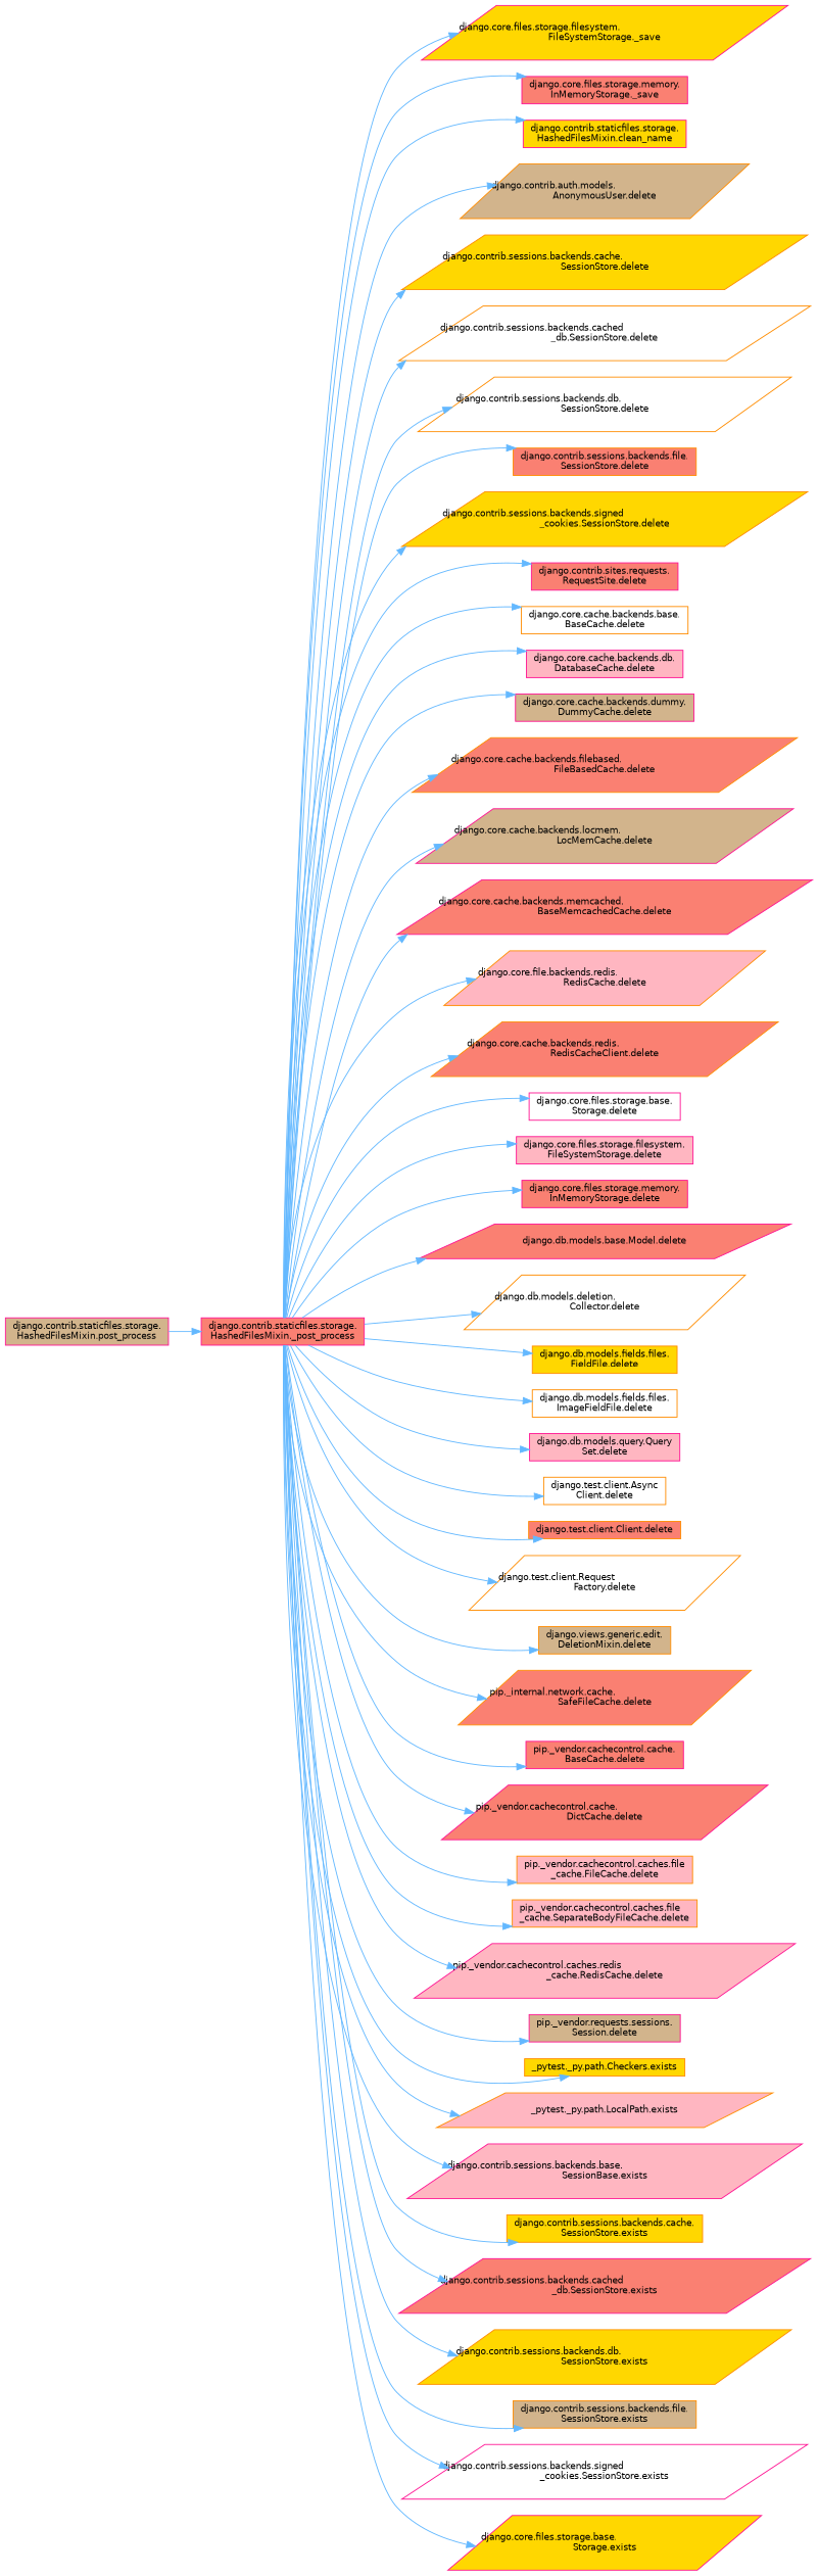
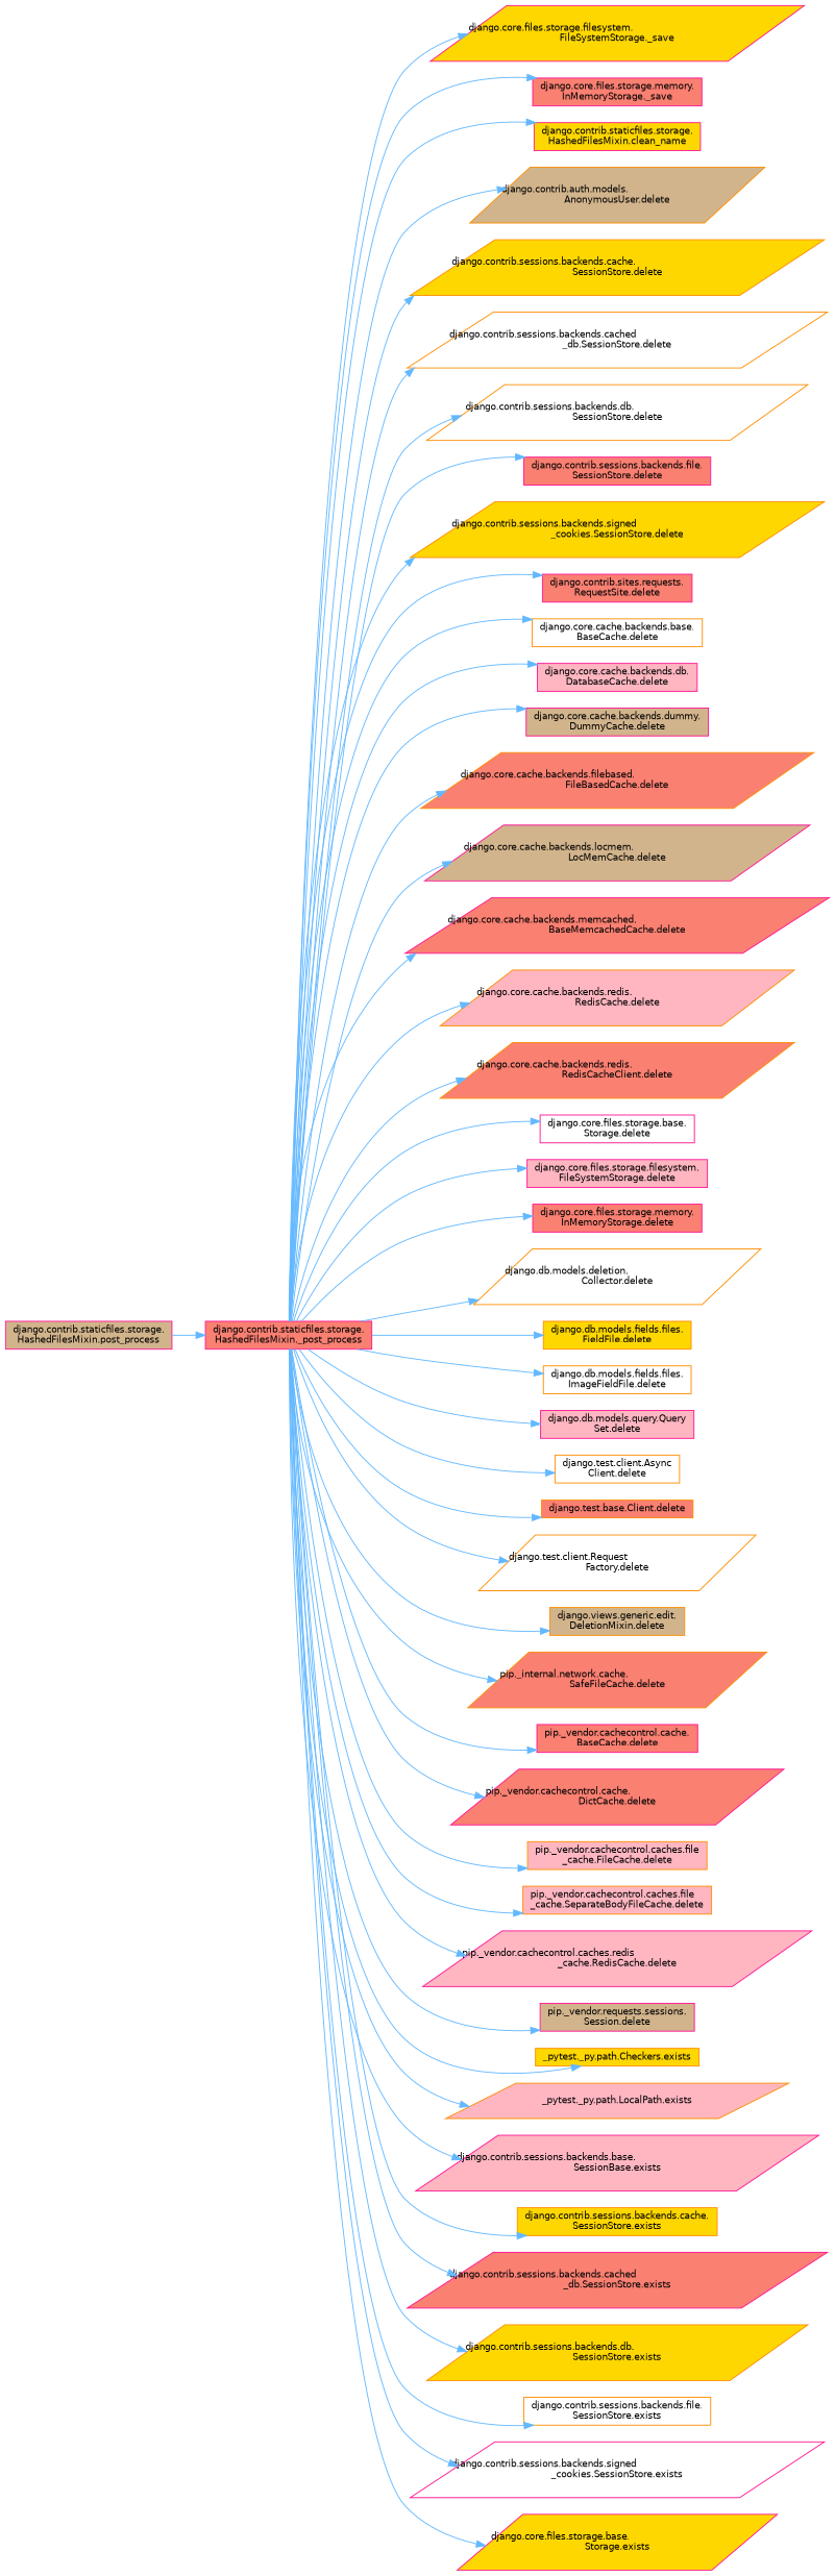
  digraph {
    rankdir=LR
    node [color=deeppink fillcolor=salmon fontname=Helvetica fontsize=10 shape=box style=filled]
    edge [color=steelblue1 fontname=Helvetica fontsize=10 labelfontname=Helvetica labelfontsize=10 style=solid]
    n1 [fillcolor=tan fontcolor=black height=0.2 label="django.contrib.staticfiles.storage.\lHashedFilesMixin.post_process" width=0.4]
    n2 [height=0.2 label="django.contrib.staticfiles.storage.\lHashedFilesMixin._post_process" width=0.4]
    n3 [fillcolor=gold height=0.2 label="django.core.files.storage.filesystem.\lFileSystemStorage._save" shape=parallelogram width=0.4]
    n4 [height=0.2 label="django.core.files.storage.memory.\lInMemoryStorage._save" width=0.4]
    n5 [fillcolor=gold height=0.2 label="django.contrib.staticfiles.storage.\lHashedFilesMixin.clean_name" width=0.4]
    n6 [color=darkorange fillcolor=tan height=0.2 label="django.contrib.auth.models.\lAnonymousUser.delete" shape=parallelogram width=0.4]
    n7 [color=darkorange fillcolor=gold height=0.2 label="django.contrib.sessions.backends.cache.\lSessionStore.delete" shape=parallelogram width=0.4]
    n8 [color=darkorange fillcolor=white height=0.2 label="django.contrib.sessions.backends.cached\l_db.SessionStore.delete" shape=parallelogram width=0.4]
    n9 [color=darkorange fillcolor=white height=0.2 label="django.contrib.sessions.backends.db.\lSessionStore.delete" shape=parallelogram width=0.4]
-   n10 [color=darkorange height=0.2 label="django.contrib.sessions.backends.file.\lSessionStore.delete" width=0.4]
+   n10 [height=0.2 label="django.contrib.sessions.backends.file.\lSessionStore.delete" width=0.4]
    n11 [color=darkorange fillcolor=gold height=0.2 label="django.contrib.sessions.backends.signed\l_cookies.SessionStore.delete" shape=parallelogram width=0.4]
    n12 [height=0.2 label="django.contrib.sites.requests.\lRequestSite.delete" width=0.4]
    n13 [color=darkorange fillcolor=white height=0.2 label="django.core.cache.backends.base.\lBaseCache.delete" width=0.4]
    n14 [fillcolor=lightpink height=0.2 label="django.core.cache.backends.db.\lDatabaseCache.delete" width=0.4]
    n15 [fillcolor=tan height=0.2 label="django.core.cache.backends.dummy.\lDummyCache.delete" width=0.4]
    n16 [color=darkorange height=0.2 label="django.core.cache.backends.filebased.\lFileBasedCache.delete" shape=parallelogram width=0.4]
    n17 [fillcolor=tan height=0.2 label="django.core.cache.backends.locmem.\lLocMemCache.delete" shape=parallelogram width=0.4]
    n18 [height=0.2 label="django.core.cache.backends.memcached.\lBaseMemcachedCache.delete" shape=parallelogram width=0.4]
-   n19 [color=darkorange fillcolor=lightpink height=0.2 label="django.core.file.backends.redis.\lRedisCache.delete" shape=parallelogram width=0.4]
+   n19 [color=darkorange fillcolor=lightpink height=0.2 label="django.core.cache.backends.redis.\lRedisCache.delete" shape=parallelogram width=0.4]
    n20 [color=darkorange height=0.2 label="django.core.cache.backends.redis.\lRedisCacheClient.delete" shape=parallelogram width=0.4]
    n21 [fillcolor=white height=0.2 label="django.core.files.storage.base.\lStorage.delete" width=0.4]
    n22 [fillcolor=lightpink height=0.2 label="django.core.files.storage.filesystem.\lFileSystemStorage.delete" width=0.4]
    n23 [height=0.2 label="django.core.files.storage.memory.\lInMemoryStorage.delete" width=0.4]
-   n24 [height=0.2 label="django.db.models.base.Model.delete" shape=parallelogram width=0.4]
    n25 [color=darkorange fillcolor=white height=0.2 label="django.db.models.deletion.\lCollector.delete" shape=parallelogram width=0.4]
    n26 [color=darkorange fillcolor=gold height=0.2 label="django.db.models.fields.files.\lFieldFile.delete" width=0.4]
    n27 [color=darkorange fillcolor=white height=0.2 label="django.db.models.fields.files.\lImageFieldFile.delete" width=0.4]
    n28 [fillcolor=lightpink height=0.2 label="django.db.models.query.Query\lSet.delete" width=0.4]
    n29 [color=darkorange fillcolor=white height=0.2 label="django.test.client.Async\lClient.delete" width=0.4]
-   n30 [color=darkorange height=0.2 label="django.test.client.Client.delete" width=0.4]
+   n30 [color=darkorange height=0.2 label="django.test.base.Client.delete" width=0.4]
    n31 [color=darkorange fillcolor=white height=0.2 label="django.test.client.Request\lFactory.delete" shape=parallelogram width=0.4]
    n32 [color=darkorange fillcolor=tan height=0.2 label="django.views.generic.edit.\lDeletionMixin.delete" width=0.4]
    n33 [color=darkorange height=0.2 label="pip._internal.network.cache.\lSafeFileCache.delete" shape=parallelogram width=0.4]
    n34 [height=0.2 label="pip._vendor.cachecontrol.cache.\lBaseCache.delete" width=0.4]
    n35 [height=0.2 label="pip._vendor.cachecontrol.cache.\lDictCache.delete" shape=parallelogram width=0.4]
    n36 [color=darkorange fillcolor=lightpink height=0.2 label="pip._vendor.cachecontrol.caches.file\l_cache.FileCache.delete" width=0.4]
    n37 [color=darkorange fillcolor=lightpink height=0.2 label="pip._vendor.cachecontrol.caches.file\l_cache.SeparateBodyFileCache.delete" width=0.4]
    n38 [fillcolor=lightpink height=0.2 label="pip._vendor.cachecontrol.caches.redis\l_cache.RedisCache.delete" shape=parallelogram width=0.4]
    n39 [fillcolor=tan height=0.2 label="pip._vendor.requests.sessions.\lSession.delete" width=0.4]
    n40 [color=darkorange fillcolor=gold height=0.2 label="_pytest._py.path.Checkers.exists" width=0.4]
    n41 [color=darkorange fillcolor=lightpink height=0.2 label="_pytest._py.path.LocalPath.exists" shape=parallelogram width=0.4]
    n42 [fillcolor=lightpink height=0.2 label="django.contrib.sessions.backends.base.\lSessionBase.exists" shape=parallelogram width=0.4]
    n43 [color=darkorange fillcolor=gold height=0.2 label="django.contrib.sessions.backends.cache.\lSessionStore.exists" width=0.4]
    n44 [height=0.2 label="django.contrib.sessions.backends.cached\l_db.SessionStore.exists" shape=parallelogram width=0.4]
    n45 [color=darkorange fillcolor=gold height=0.2 label="django.contrib.sessions.backends.db.\lSessionStore.exists" shape=parallelogram width=0.4]
-   n46 [color=darkorange fillcolor=tan height=0.2 label="django.contrib.sessions.backends.file.\lSessionStore.exists" width=0.4]
+   n46 [color=darkorange fillcolor=white height=0.2 label="django.contrib.sessions.backends.file.\lSessionStore.exists" width=0.4]
    n47 [fillcolor=white height=0.2 label="django.contrib.sessions.backends.signed\l_cookies.SessionStore.exists" shape=parallelogram width=0.4]
    n48 [fillcolor=gold height=0.2 label="django.core.files.storage.base.\lStorage.exists" shape=parallelogram width=0.4]
    n1 -> n2
    n2 -> n3
    n2 -> n4
    n2 -> n5
    n2 -> n6
    n2 -> n7
    n2 -> n8
    n2 -> n9
    n2 -> n10
    n2 -> n11
    n2 -> n12
    n2 -> n13
    n2 -> n14
    n2 -> n15
    n2 -> n16
    n2 -> n17
    n2 -> n18
    n2 -> n19
    n2 -> n20
    n2 -> n21
    n2 -> n22
    n2 -> n23
-   n2 -> n24
    n2 -> n25
    n2 -> n26
    n2 -> n27
    n2 -> n28
    n2 -> n29
    n2 -> n30
    n2 -> n31
    n2 -> n32
    n2 -> n33
    n2 -> n34
    n2 -> n35
    n2 -> n36
    n2 -> n37
    n2 -> n38
    n2 -> n39
    n2 -> n40
    n2 -> n41
    n2 -> n42
    n2 -> n43
    n2 -> n44
    n2 -> n45
    n2 -> n46
    n2 -> n47
    n2 -> n48
  }
